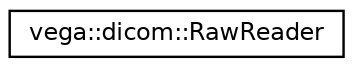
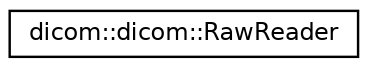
  digraph {
    rankdir=LR
-   n1 [color=black fillcolor=white fontname=Helvetica fontsize=10 height=0.2 label="vega::dicom::RawReader" shape=record style=filled width=0.4]
+   n1 [color=black fillcolor=white fontname=Helvetica fontsize=10 height=0.2 label="dicom::dicom::RawReader" shape=record style=filled width=0.4]
  }
